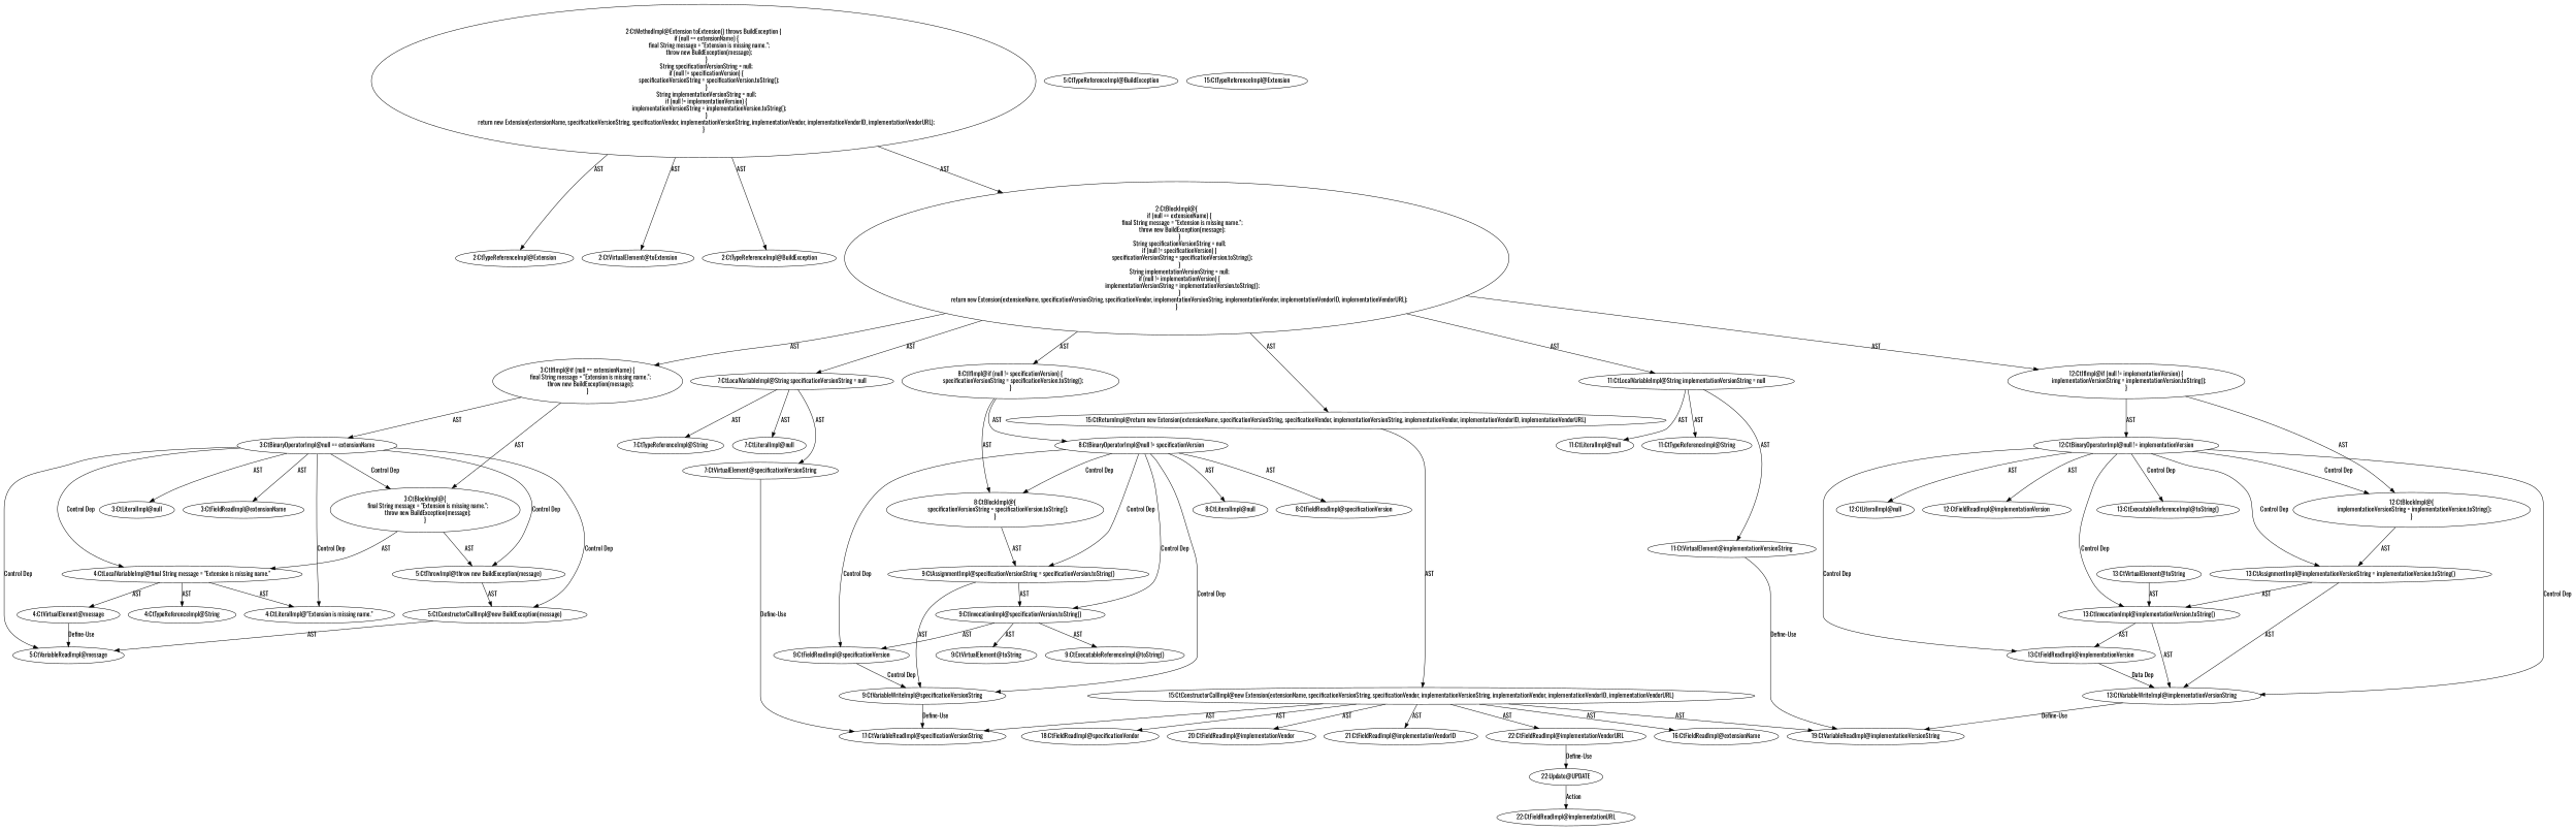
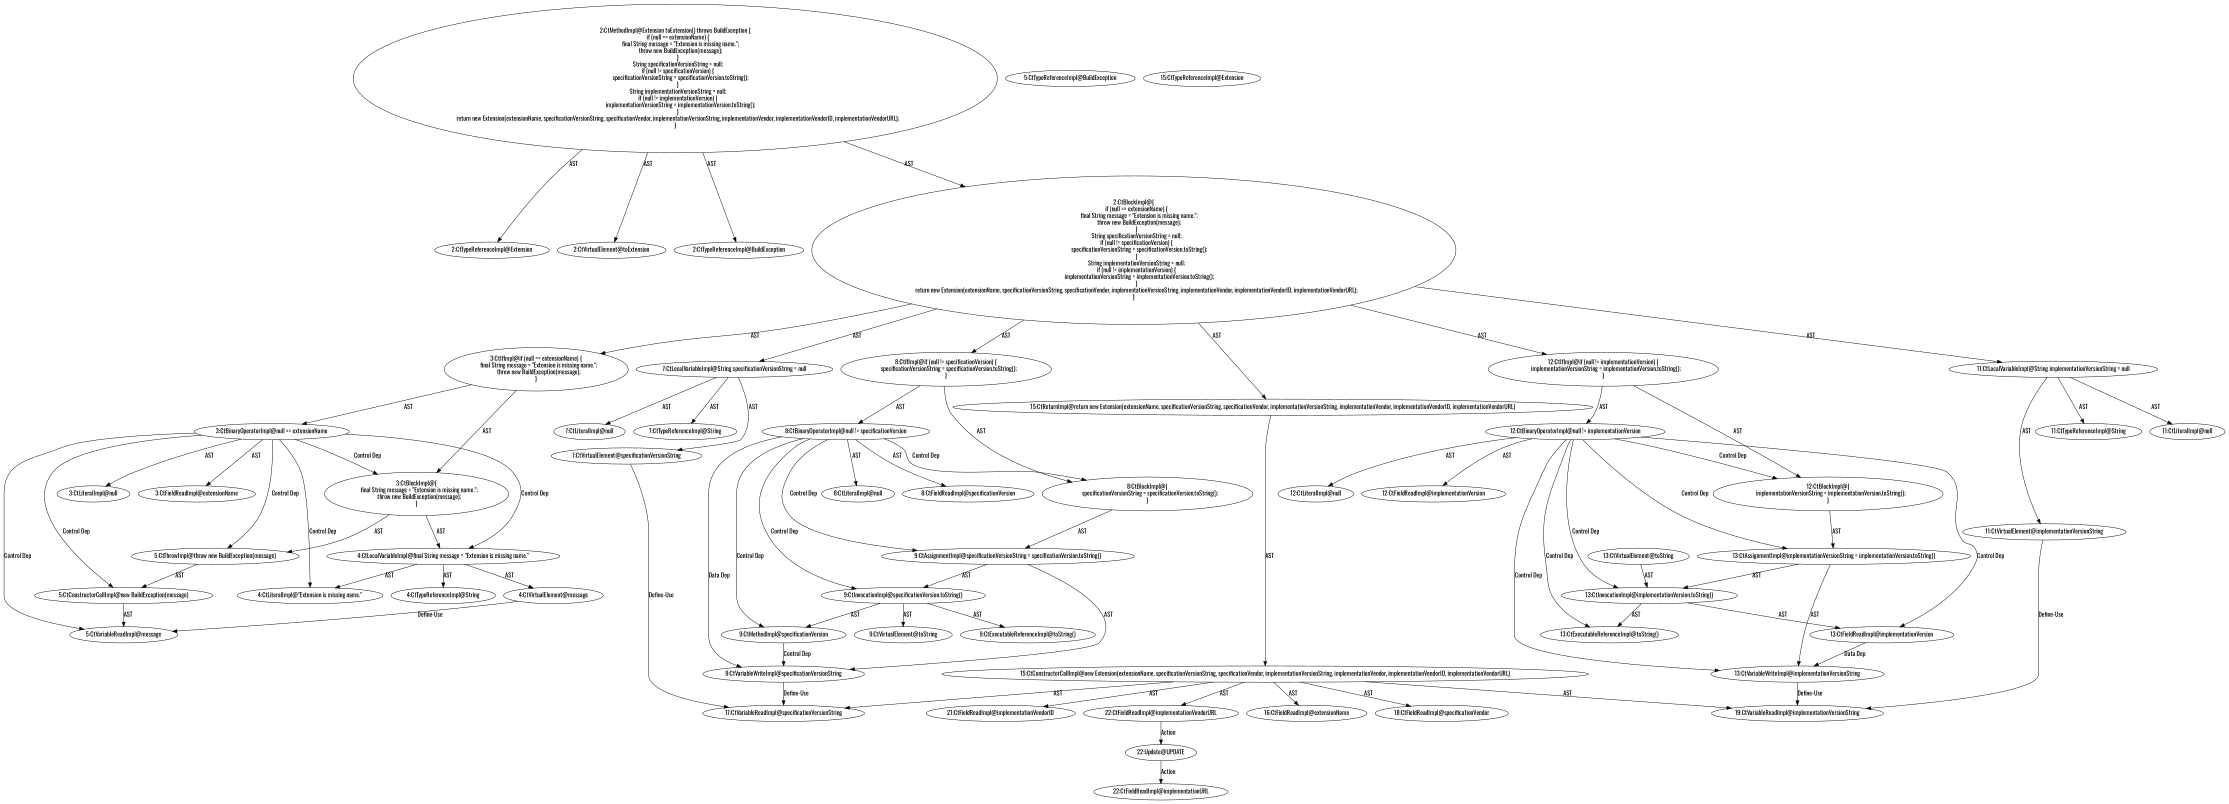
  digraph {
    fontname=Oswald
    node [fontname=Oswald shape=ellipse]
    edge [fontname=Oswald]
    n1 [label="2:CtTypeReferenceImpl@Extension"]
    n2 [label="2:CtVirtualElement@toExtension"]
    n3 [label="2:CtTypeReferenceImpl@BuildException"]
    n4 [label="3:CtLiteralImpl@null"]
    n5 [label="3:CtFieldReadImpl@extensionName"]
    n6 [label="3:CtBinaryOperatorImpl@null == extensionName"]
    n7 [label="4:CtLiteralImpl@\"Extension is missing name.\""]
    n8 [label="4:CtLocalVariableImpl@final String message = \"Extension is missing name.\""]
    n9 [label="5:CtVariableReadImpl@message"]
    n10 [label="5:CtConstructorCallImpl@new BuildException(message)"]
    n11 [label="5:CtThrowImpl@throw new BuildException(message)"]
    n12 [label="3:CtBlockImpl@\{\n    final String message = \"Extension is missing name.\";\n    throw new BuildException(message);\n\}"]
    n13 [label="4:CtTypeReferenceImpl@String"]
    n14 [label="4:CtVirtualElement@message"]
    n15 [label="5:CtTypeReferenceImpl@BuildException"]
    n16 [label="3:CtIfImpl@if (null == extensionName) \{\n    final String message = \"Extension is missing name.\";\n    throw new BuildException(message);\n\}"]
    n17 [label="7:CtTypeReferenceImpl@String"]
    n18 [label="7:CtLiteralImpl@null"]
    n19 [label="7:CtVirtualElement@specificationVersionString"]
    n20 [label="17:CtVariableReadImpl@specificationVersionString"]
    n21 [label="7:CtLocalVariableImpl@String specificationVersionString = null"]
    n22 [label="8:CtLiteralImpl@null"]
    n23 [label="8:CtFieldReadImpl@specificationVersion"]
    n24 [label="8:CtBinaryOperatorImpl@null != specificationVersion"]
    n25 [label="9:CtVariableWriteImpl@specificationVersionString"]
-   n26 [label="9:CtFieldReadImpl@specificationVersion"]
+   n26 [label="9:CtMethodImpl@specificationVersion"]
    n27 [label="9:CtInvocationImpl@specificationVersion.toString()"]
    n28 [label="9:CtAssignmentImpl@specificationVersionString = specificationVersion.toString()"]
    n29 [label="8:CtBlockImpl@\{\n    specificationVersionString = specificationVersion.toString();\n\}"]
    n30 [label="9:CtExecutableReferenceImpl@toString()"]
    n31 [label="9:CtVirtualElement@toString"]
    n32 [label="8:CtIfImpl@if (null != specificationVersion) \{\n    specificationVersionString = specificationVersion.toString();\n\}"]
    n33 [label="11:CtTypeReferenceImpl@String"]
    n34 [label="11:CtLiteralImpl@null"]
    n35 [label="11:CtVirtualElement@implementationVersionString"]
    n36 [label="19:CtVariableReadImpl@implementationVersionString"]
    n37 [label="11:CtLocalVariableImpl@String implementationVersionString = null"]
    n38 [label="12:CtLiteralImpl@null"]
    n39 [label="12:CtFieldReadImpl@implementationVersion"]
    n40 [label="12:CtBinaryOperatorImpl@null != implementationVersion"]
    n41 [label="13:CtVariableWriteImpl@implementationVersionString"]
    n42 [label="13:CtExecutableReferenceImpl@toString()"]
    n43 [label="13:CtFieldReadImpl@implementationVersion"]
    n44 [label="13:CtInvocationImpl@implementationVersion.toString()"]
    n45 [label="13:CtAssignmentImpl@implementationVersionString = implementationVersion.toString()"]
    n46 [label="12:CtBlockImpl@\{\n    implementationVersionString = implementationVersion.toString();\n\}"]
    n47 [label="13:CtVirtualElement@toString"]
    n48 [label="12:CtIfImpl@if (null != implementationVersion) \{\n    implementationVersionString = implementationVersion.toString();\n\}"]
    n49 [label="15:CtTypeReferenceImpl@Extension"]
    n50 [label="16:CtFieldReadImpl@extensionName"]
    n51 [label="18:CtFieldReadImpl@specificationVendor"]
-   n52 [label="20:CtFieldReadImpl@implementationVendor"]
    n53 [label="21:CtFieldReadImpl@implementationVendorID"]
    n54 [label="22:CtFieldReadImpl@implementationVendorURL"]
    n55 [label="22:Update@UPDATE"]
    n56 [label="22:CtFieldReadImpl@implementationURL"]
    n57 [label="15:CtConstructorCallImpl@new Extension(extensionName, specificationVersionString, specificationVendor, implementationVersionString, implementationVendor, implementationVendorID, implementationVendorURL)"]
    n58 [label="15:CtReturnImpl@return new Extension(extensionName, specificationVersionString, specificationVendor, implementationVersionString, implementationVendor, implementationVendorID, implementationVendorURL)"]
    n59 [label="2:CtBlockImpl@\{\n    if (null == extensionName) \{\n        final String message = \"Extension is missing name.\";\n        throw new BuildException(message);\n    \}\n    String specificationVersionString = null;\n    if (null != specificationVersion) \{\n        specificationVersionString = specificationVersion.toString();\n    \}\n    String implementationVersionString = null;\n    if (null != implementationVersion) \{\n        implementationVersionString = implementationVersion.toString();\n    \}\n    return new Extension(extensionName, specificationVersionString, specificationVendor, implementationVersionString, implementationVendor, implementationVendorID, implementationVendorURL);\n\}"]
    n60 [label="2:CtMethodImpl@Extension toExtension() throws BuildException \{\n    if (null == extensionName) \{\n        final String message = \"Extension is missing name.\";\n        throw new BuildException(message);\n    \}\n    String specificationVersionString = null;\n    if (null != specificationVersion) \{\n        specificationVersionString = specificationVersion.toString();\n    \}\n    String implementationVersionString = null;\n    if (null != implementationVersion) \{\n        implementationVersionString = implementationVersion.toString();\n    \}\n    return new Extension(extensionName, specificationVersionString, specificationVendor, implementationVersionString, implementationVendor, implementationVendorID, implementationVendorURL);\n\}"]
    n6 -> n4 [label=AST]
    n6 -> n5 [label=AST]
    n6 -> n7 [label="Control Dep"]
    n6 -> n8 [label="Control Dep"]
    n6 -> n9 [label="Control Dep"]
    n6 -> n10 [label="Control Dep"]
    n6 -> n11 [label="Control Dep"]
    n6 -> n12 [label="Control Dep"]
    n8 -> n7 [label=AST]
    n8 -> n13 [label=AST]
    n8 -> n14 [label=AST]
    n10 -> n9 [label=AST]
    n11 -> n10 [label=AST]
    n12 -> n8 [label=AST]
    n12 -> n11 [label=AST]
    n14 -> n9 [label="Define-Use"]
    n16 -> n6 [label=AST]
    n16 -> n12 [label=AST]
    n19 -> n20 [label="Define-Use"]
    n21 -> n17 [label=AST]
    n21 -> n18 [label=AST]
    n21 -> n19 [label=AST]
    n24 -> n22 [label=AST]
    n24 -> n23 [label=AST]
-   n24 -> n25 [label="Control Dep"]
+   n24 -> n25 [label="Data Dep"]
    n24 -> n26 [label="Control Dep"]
    n24 -> n27 [label="Control Dep"]
    n24 -> n28 [label="Control Dep"]
    n24 -> n29 [label="Control Dep"]
    n25 -> n20 [label="Define-Use"]
    n26 -> n25 [label="Control Dep"]
    n27 -> n26 [label=AST]
    n27 -> n30 [label=AST]
    n27 -> n31 [label=AST]
    n28 -> n25 [label=AST]
    n28 -> n27 [label=AST]
    n29 -> n28 [label=AST]
    n32 -> n24 [label=AST]
    n32 -> n29 [label=AST]
    n35 -> n36 [label="Define-Use"]
    n37 -> n33 [label=AST]
    n37 -> n34 [label=AST]
    n37 -> n35 [label=AST]
    n40 -> n38 [label=AST]
    n40 -> n39 [label=AST]
    n40 -> n41 [label="Control Dep"]
    n40 -> n42 [label="Control Dep"]
    n40 -> n43 [label="Control Dep"]
    n40 -> n44 [label="Control Dep"]
    n40 -> n45 [label="Control Dep"]
    n40 -> n46 [label="Control Dep"]
    n41 -> n36 [label="Define-Use"]
    n43 -> n41 [label="Data Dep"]
-   n44 -> n41 [label=AST]
+   n44 -> n42 [label=AST]
    n44 -> n43 [label=AST]
    n45 -> n41 [label=AST]
    n45 -> n44 [label=AST]
    n46 -> n45 [label=AST]
    n47 -> n44 [label=AST]
    n48 -> n40 [label=AST]
    n48 -> n46 [label=AST]
-   n54 -> n55 [label="Define-Use"]
+   n54 -> n55 [label=Action]
    n55 -> n56 [label=Action]
    n57 -> n20 [label=AST]
    n57 -> n36 [label=AST]
    n57 -> n50 [label=AST]
    n57 -> n51 [label=AST]
-   n57 -> n52 [label=AST]
    n57 -> n53 [label=AST]
    n57 -> n54 [label=AST]
    n58 -> n57 [label=AST]
    n59 -> n16 [label=AST]
    n59 -> n21 [label=AST]
    n59 -> n32 [label=AST]
    n59 -> n37 [label=AST]
    n59 -> n48 [label=AST]
    n59 -> n58 [label=AST]
    n60 -> n1 [label=AST]
    n60 -> n2 [label=AST]
    n60 -> n3 [label=AST]
    n60 -> n59 [label=AST]
  }
